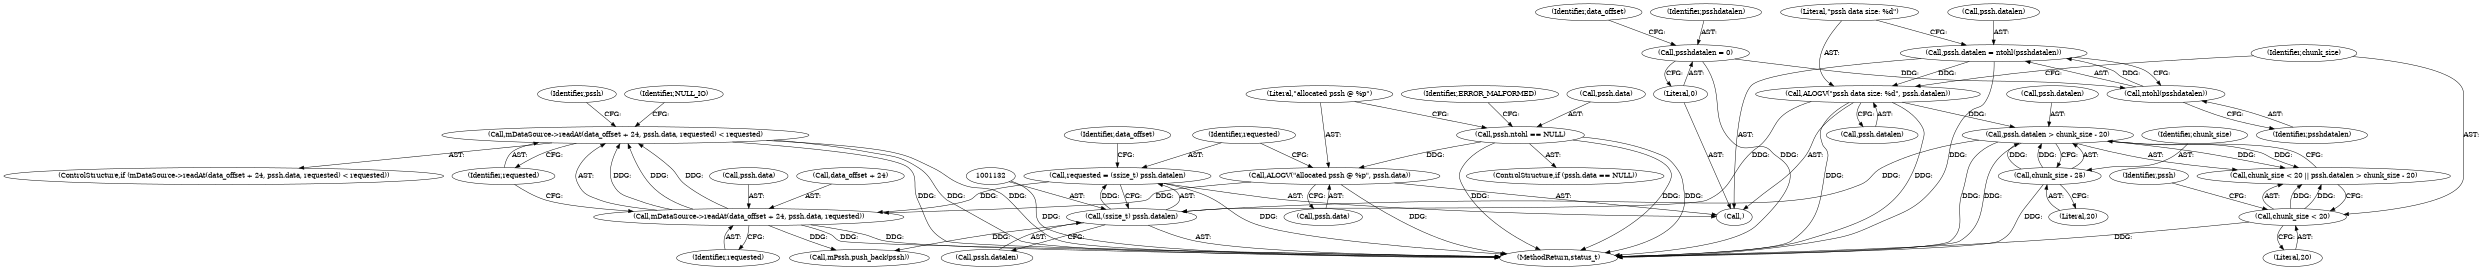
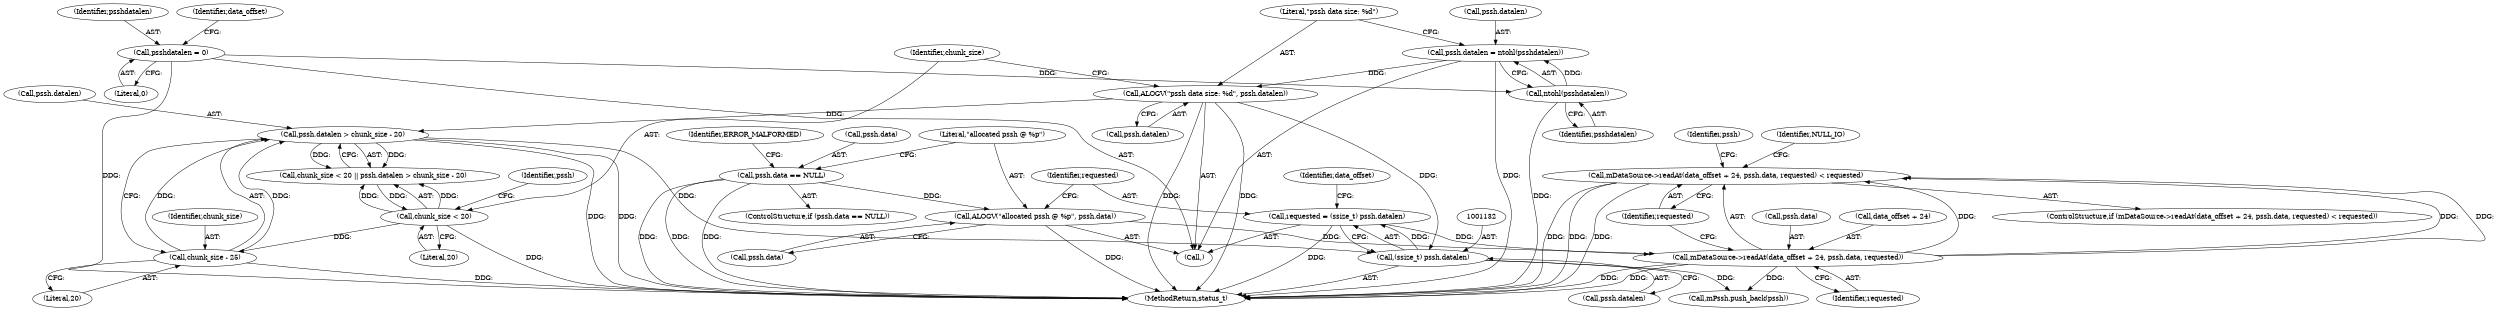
  digraph {
    n1 [label="(Call,mDataSource->readAt(data_offset + 24, pssh.data, requested) < requested)"]
    n2 [label="(ControlStructure,if (mDataSource->readAt(data_offset + 24, pssh.data, requested) < requested))"]
    n3 [label="(Identifier,requested)"]
    n4 [label="(MethodReturn,status_t)"]
    n5 [label="(Call,mDataSource->readAt(data_offset + 24, pssh.data, requested))"]
    n6 [label="(Call,mPssh.push_back(pssh))"]
    n7 [label="(Identifier,requested)"]
    n8 [label="(Call,ALOGV(\"allocated pssh @ %p\", pssh.data))"]
    n9 [label="(Call,pssh.data)"]
    n10 [label="(Call,)"]
-   n11 [label="(Call,pssh.ntohl == NULL)"]
+   n11 [label="(Call,pssh.data == NULL)"]
    n12 [label="(ControlStructure,if (pssh.data == NULL))"]
    n13 [label="(Call,requested = (ssize_t) pssh.datalen)"]
    n14 [label="(Call,(ssize_t) pssh.datalen)"]
    n15 [label="(Call,pssh.datalen)"]
    n16 [label="(Call,pssh.datalen > chunk_size - 20)"]
    n17 [label="(Call,chunk_size - 25)"]
    n18 [label="(Call,chunk_size < 20 || pssh.datalen > chunk_size - 20)"]
    n19 [label="(Literal,20)"]
    n20 [label="(Call,chunk_size < 20)"]
    n21 [label="(Call,ALOGV(\"pssh data size: %d\", pssh.datalen))"]
    n22 [label="(Call,pssh.datalen)"]
    n23 [label="(Call,pssh.datalen = ntohl(psshdatalen))"]
    n24 [label="(Call,ntohl(psshdatalen))"]
    n25 [label="(Identifier,psshdatalen)"]
    n26 [label="(Call,psshdatalen = 0)"]
    n27 [label="(Literal,0)"]
    n28 [label="(Literal,20)"]
    n29 [label="(Literal,\"pssh data size: %d\")"]
    n30 [label="(Call,pssh.datalen)"]
    n31 [label="(Identifier,NULL_IO)"]
    n32 [label="(Literal,\"allocated pssh @ %p\")"]
    n33 [label="(Identifier,ERROR_MALFORMED)"]
    n34 [label="(Identifier,chunk_size)"]
    n35 [label="(Identifier,pssh)"]
    n36 [label="(Call,pssh.data)"]
    n37 [label="(Identifier,data_offset)"]
    n38 [label="(Call,data_offset + 24)"]
    n39 [label="(Identifier,chunk_size)"]
    n40 [label="(Identifier,psshdatalen)"]
    n41 [label="(Identifier,requested)"]
    n42 [label="(Call,pssh.datalen)"]
    n43 [label="(Call,pssh.data)"]
    n44 [label="(Identifier,pssh)"]
    n45 [label="(Identifier,data_offset)"]
    1001132
    n1 -> n2 [label="AST: "]
    n1 -> n3 [label="CFG: "]
    n1 -> n4 [label="DDG: "]
    n1 -> n4 [label="DDG: "]
    n1 -> n4 [label="DDG: "]
    n3 -> n1 [label="AST: "]
    n3 -> n5 [label="CFG: "]
    n5 -> n1 [label="AST: "]
    n5 -> n1 [label="DDG: "]
    n5 -> n1 [label="DDG: "]
    n5 -> n1 [label="DDG: "]
    n5 -> n4 [label="DDG: "]
    n5 -> n4 [label="DDG: "]
    n5 -> n6 [label="DDG: "]
    n5 -> n7 [label="CFG: "]
    n7 -> n5 [label="AST: "]
    n8 -> n4 [label="DDG: "]
    n8 -> n5 [label="DDG: "]
    n8 -> n9 [label="CFG: "]
    n8 -> n10 [label="AST: "]
    n9 -> n8 [label="AST: "]
    n11 -> n4 [label="DDG: "]
    n11 -> n4 [label="DDG: "]
    n11 -> n4 [label="DDG: "]
    n11 -> n8 [label="DDG: "]
    n11 -> n12 [label="AST: "]
    n13 -> n4 [label="DDG: "]
    n13 -> n5 [label="DDG: "]
    n13 -> n10 [label="AST: "]
    n13 -> n14 [label="CFG: "]
    n14 -> n4 [label="AST: "]
    n14 -> n6 [label="DDG: "]
    n14 -> n13 [label="AST: "]
    n14 -> n13 [label="DDG: "]
    n14 -> n15 [label="CFG: "]
    n15 -> n14 [label="AST: "]
    n16 -> n4 [label="DDG: "]
    n16 -> n4 [label="DDG: "]
    n16 -> n14 [label="DDG: "]
    n16 -> n17 [label="CFG: "]
    n16 -> n18 [label="AST: "]
    n16 -> n18 [label="DDG: "]
    n16 -> n18 [label="DDG: "]
    n17 -> n4 [label="DDG: "]
    n17 -> n16 [label="AST: "]
    n17 -> n16 [label="DDG: "]
    n17 -> n16 [label="DDG: "]
    n17 -> n19 [label="CFG: "]
    n18 -> n16 [label="CFG: "]
-   n18 -> n20 [label="CFG: "]
+   n18 -> n20 [label="DDG: "]
    n19 -> n17 [label="AST: "]
    n20 -> n4 [label="DDG: "]
+   n20 -> n17 [label="DDG: "]
    n20 -> n18 [label="AST: "]
    n20 -> n18 [label="DDG: "]
    n20 -> n18 [label="DDG: "]
    n20 -> n28 [label="CFG: "]
    n21 -> n4 [label="DDG: "]
    n21 -> n4 [label="DDG: "]
    n21 -> n10 [label="AST: "]
    n21 -> n14 [label="DDG: "]
    n21 -> n16 [label="DDG: "]
    n21 -> n22 [label="CFG: "]
    n22 -> n21 [label="AST: "]
    n23 -> n4 [label="DDG: "]
    n23 -> n10 [label="AST: "]
    n23 -> n21 [label="DDG: "]
    n23 -> n24 [label="CFG: "]
-   1001132 -> n4 [label="DDG: "]
+   n24 -> n4 [label="DDG: "]
    n24 -> n23 [label="AST: "]
    n24 -> n23 [label="DDG: "]
    n24 -> n25 [label="CFG: "]
    n25 -> n24 [label="AST: "]
    n26 -> n4 [label="DDG: "]
-   n27 -> n10 [label="AST: "]
+   n26 -> n10 [label="AST: "]
    n26 -> n24 [label="DDG: "]
    n26 -> n27 [label="CFG: "]
    n27 -> n26 [label="AST: "]
    n28 -> n20 [label="AST: "]
    n29 -> n21 [label="AST: "]
    n29 -> n23 [label="CFG: "]
    n30 -> n16 [label="AST: "]
    n31 -> n1 [label="CFG: "]
    n32 -> n8 [label="AST: "]
    n32 -> n11 [label="CFG: "]
    n33 -> n11 [label="CFG: "]
    n34 -> n17 [label="AST: "]
    n35 -> n20 [label="CFG: "]
    n36 -> n5 [label="AST: "]
    n37 -> n26 [label="CFG: "]
    n38 -> n5 [label="AST: "]
    n39 -> n20 [label="AST: "]
    n39 -> n21 [label="CFG: "]
    n40 -> n26 [label="AST: "]
    n41 -> n8 [label="CFG: "]
    n41 -> n13 [label="AST: "]
    n42 -> n23 [label="AST: "]
    n43 -> n11 [label="AST: "]
    n44 -> n1 [label="CFG: "]
    n45 -> n13 [label="CFG: "]
    1001132 -> n14 [label="AST: "]
  }
